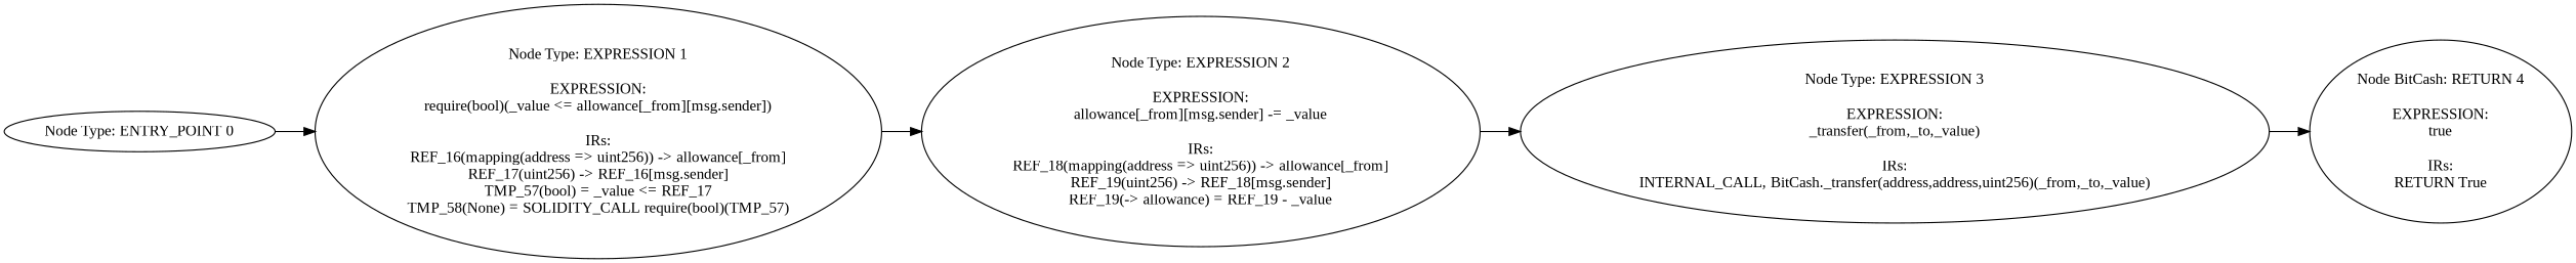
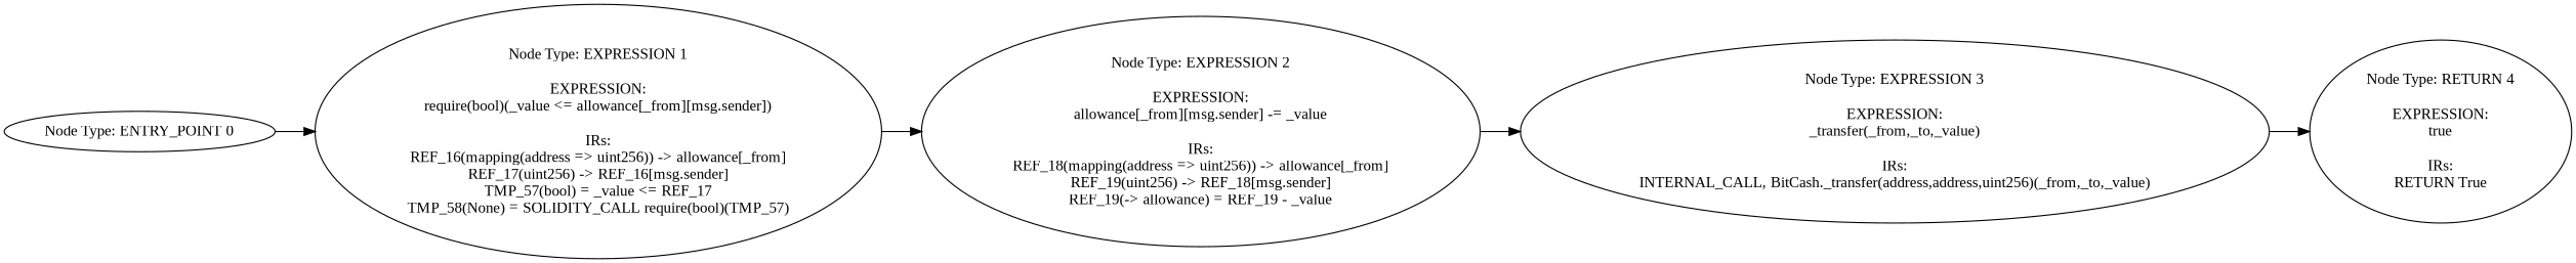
  digraph {
    rankdir=LR
    fontname="Liberation Serif"
    node [fontname="Liberation Serif"]
    edge [fontname="Liberation Serif"]
    n1 [label="Node Type: ENTRY_POINT 0\n"]
    n2 [label="Node Type: EXPRESSION 1\n\nEXPRESSION:\nrequire(bool)(_value <= allowance[_from][msg.sender])\n\nIRs:\nREF_16(mapping(address => uint256)) -> allowance[_from]\nREF_17(uint256) -> REF_16[msg.sender]\nTMP_57(bool) = _value <= REF_17\nTMP_58(None) = SOLIDITY_CALL require(bool)(TMP_57)"]
    n3 [label="Node Type: EXPRESSION 2\n\nEXPRESSION:\nallowance[_from][msg.sender] -= _value\n\nIRs:\nREF_18(mapping(address => uint256)) -> allowance[_from]\nREF_19(uint256) -> REF_18[msg.sender]\nREF_19(-> allowance) = REF_19 - _value"]
    n4 [label="Node Type: EXPRESSION 3\n\nEXPRESSION:\n_transfer(_from,_to,_value)\n\nIRs:\nINTERNAL_CALL, BitCash._transfer(address,address,uint256)(_from,_to,_value)"]
-   n5 [label="Node BitCash: RETURN 4\n\nEXPRESSION:\ntrue\n\nIRs:\nRETURN True"]
+   n5 [label="Node Type: RETURN 4\n\nEXPRESSION:\ntrue\n\nIRs:\nRETURN True"]
    n1 -> n2
    n2 -> n3
    n3 -> n4
    n4 -> n5
  }
